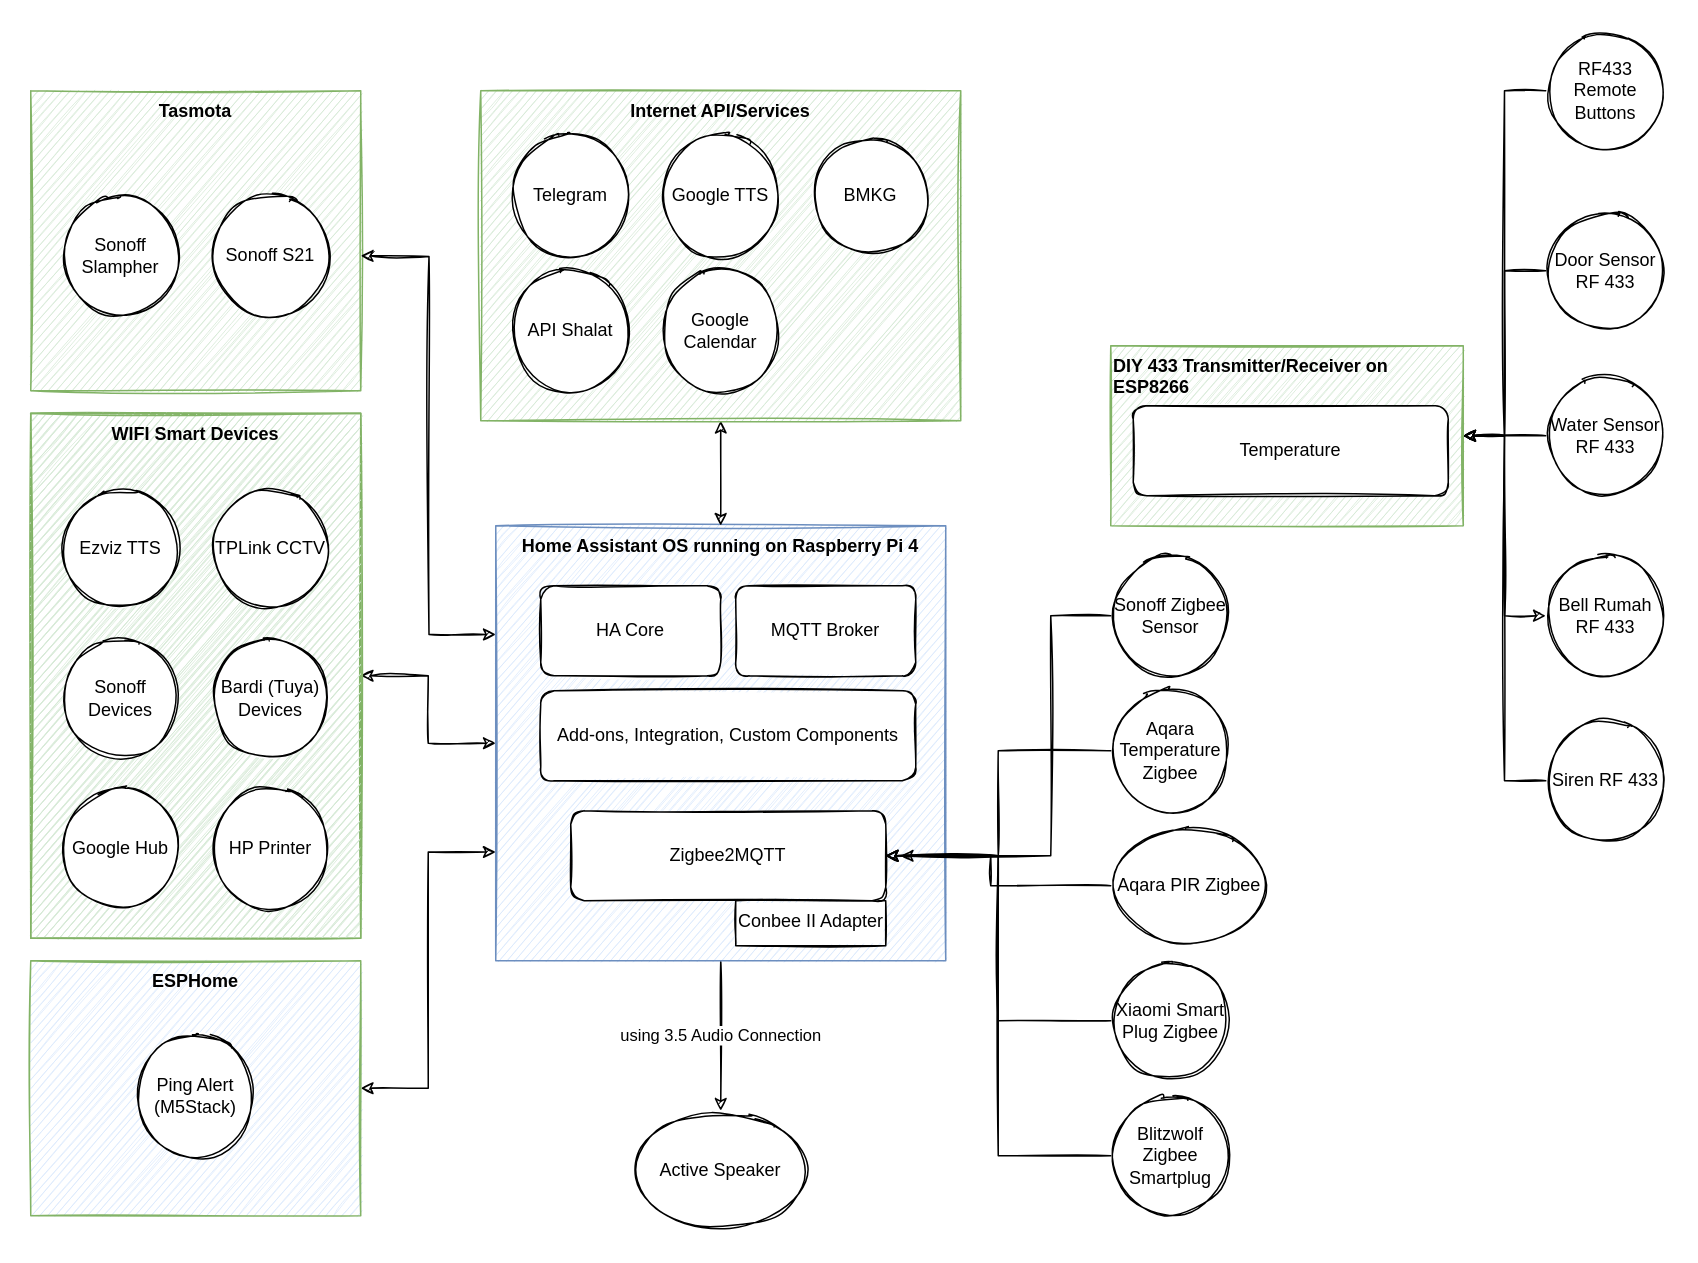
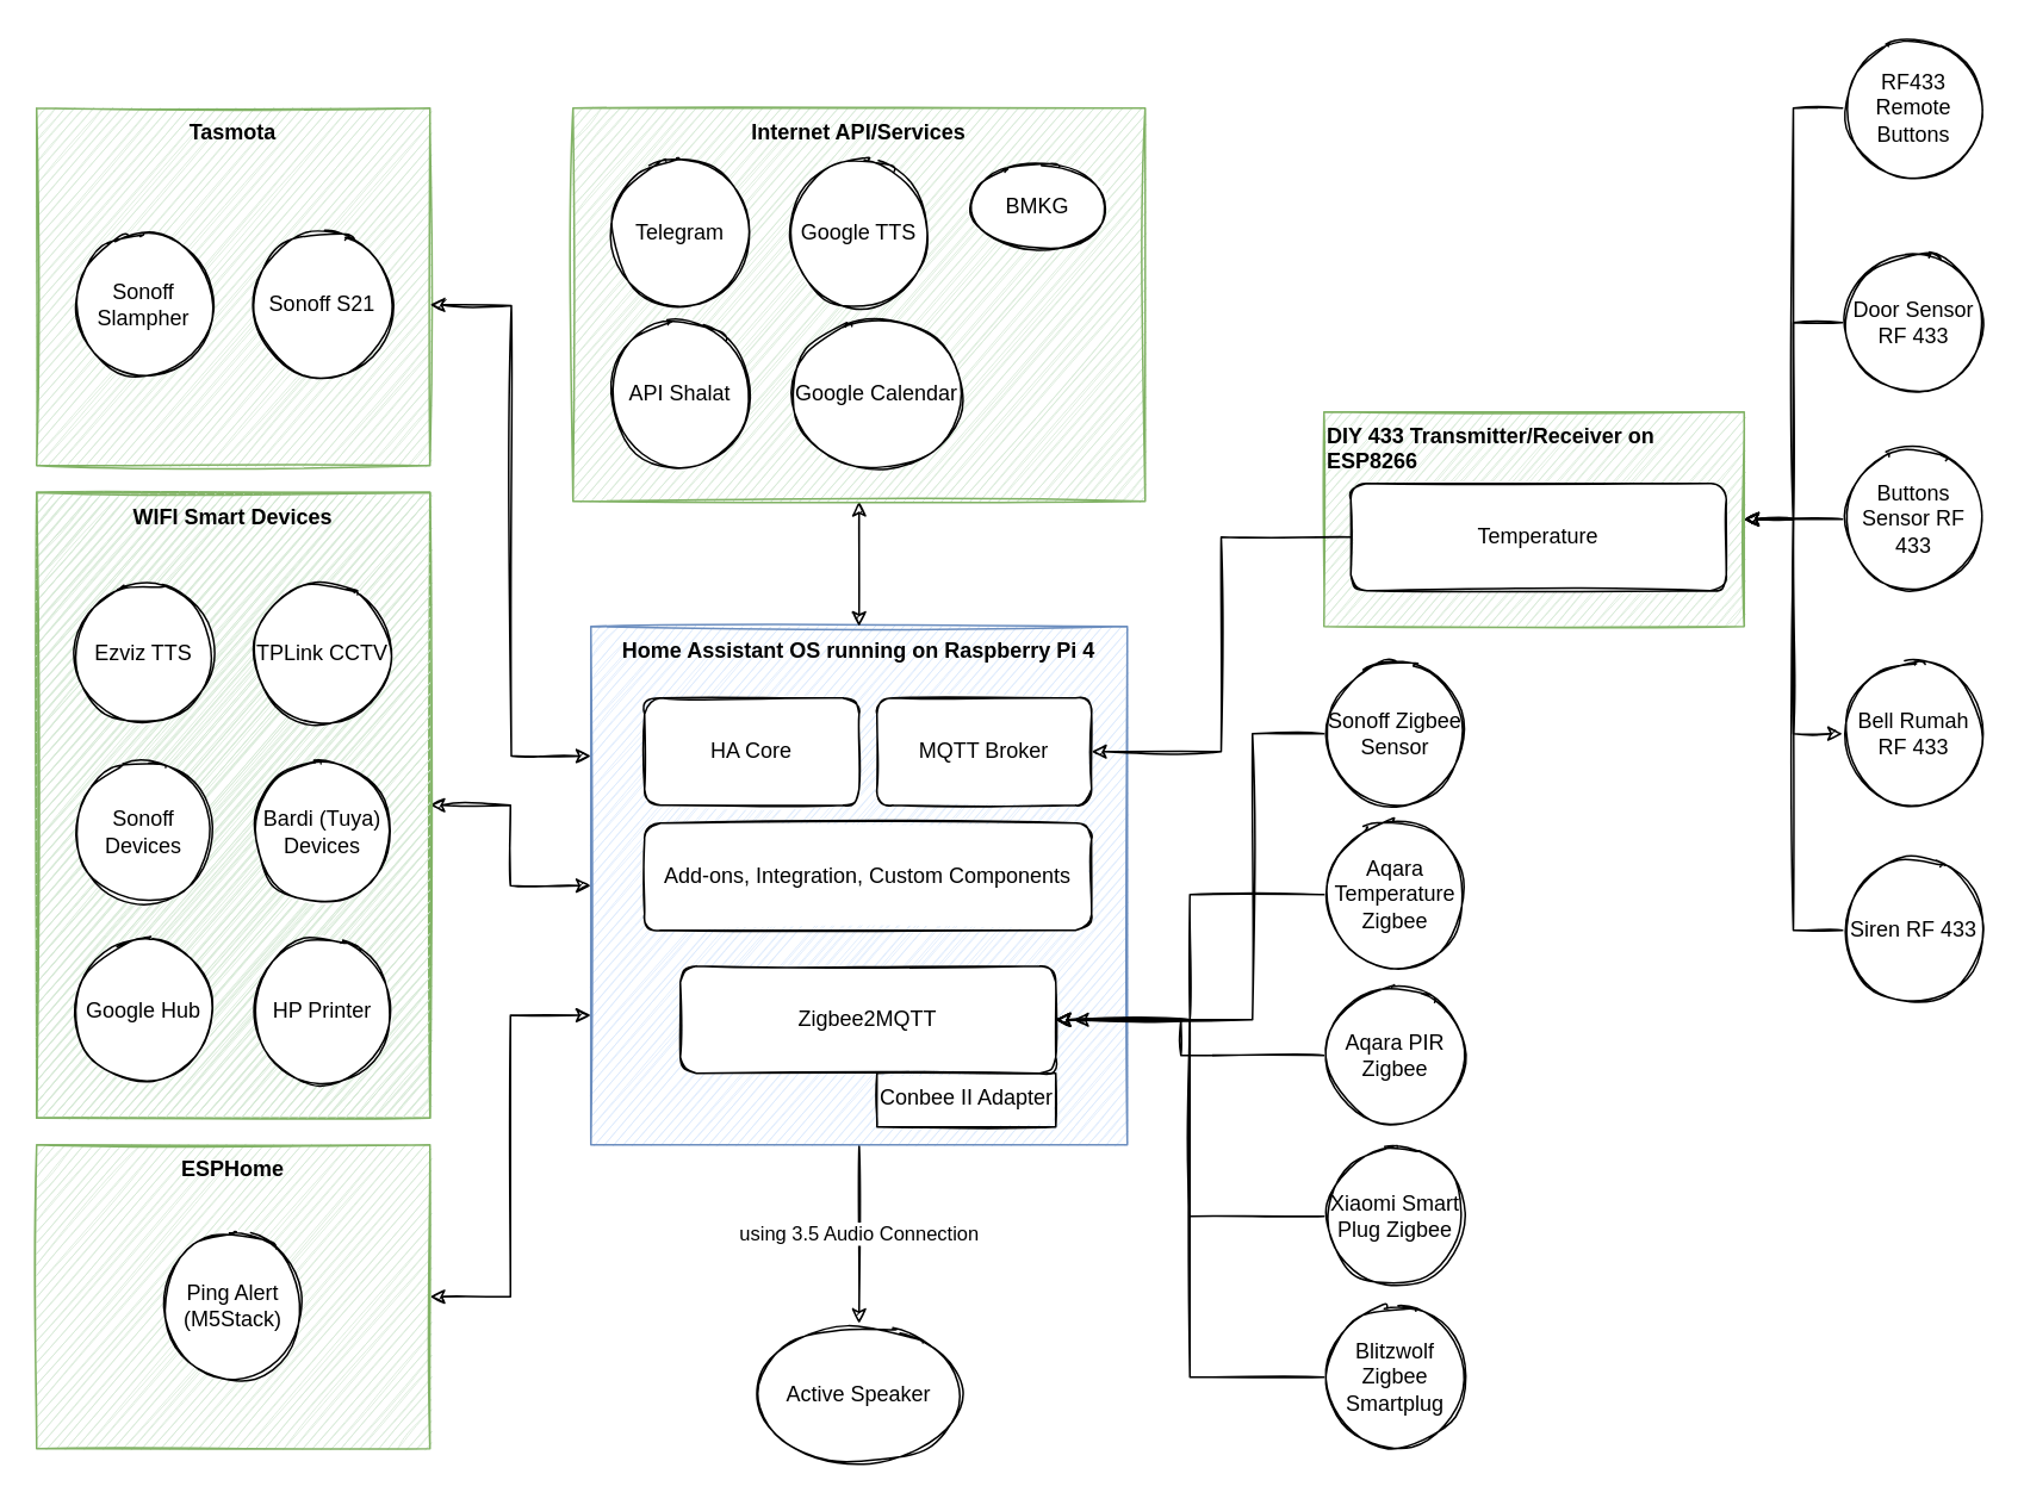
  <mxCell id="0" />
  <mxCell id="1" parent="0" />
  <mxCell id="2" style="edgeStyle=orthogonalEdgeStyle;rounded=0;orthogonalLoop=1;jettySize=auto;html=1;entryX=0;entryY=0.5;entryDx=0;entryDy=0;startArrow=classic;startFill=1;sketch=1;" parent="1" source="29" target="4" edge="1"><mxGeometry relative="1" as="geometry" /></mxCell>
  <mxCell id="3" value="using 3.5 Audio Connection" style="edgeStyle=orthogonalEdgeStyle;rounded=0;orthogonalLoop=1;jettySize=auto;html=1;entryX=0.5;entryY=0;entryDx=0;entryDy=0;sketch=1;" parent="1" source="4" target="11" edge="1"><mxGeometry relative="1" as="geometry" /></mxCell>
  <mxCell id="4" value="&lt;b&gt;Home Assistant OS running on Raspberry Pi 4&lt;/b&gt;" style="rounded=0;whiteSpace=wrap;html=1;align=center;labelPosition=center;verticalLabelPosition=middle;verticalAlign=top;sketch=1;fillColor=#dae8fc;strokeColor=#6c8ebf;" parent="1" vertex="1"><mxGeometry x="330" y="350" width="300" height="290" as="geometry" /></mxCell>
  <mxCell id="5" value="MQTT Broker" style="rounded=1;whiteSpace=wrap;html=1;sketch=1;" parent="1" vertex="1"><mxGeometry x="490" y="390" width="120" height="60" as="geometry" /></mxCell>
  <mxCell id="6" value="HA Core" style="rounded=1;whiteSpace=wrap;html=1;sketch=1;" parent="1" vertex="1"><mxGeometry x="360" y="390" width="120" height="60" as="geometry" /></mxCell>
  <mxCell id="7" value="Add-ons, Integration, Custom Components" style="rounded=1;whiteSpace=wrap;html=1;sketch=1;" parent="1" vertex="1"><mxGeometry x="360" y="460" width="250" height="60" as="geometry" /></mxCell>
  <mxCell id="8" value="&lt;b&gt;DIY 433 Transmitter/Receiver on ESP8266&lt;/b&gt;" style="rounded=0;whiteSpace=wrap;html=1;align=left;verticalAlign=top;sketch=1;fillColor=#d5e8d4;strokeColor=#82b366;" parent="1" vertex="1"><mxGeometry x="740" y="230" width="235" height="120" as="geometry" /></mxCell>
+ <mxCell id="9" style="edgeStyle=orthogonalEdgeStyle;rounded=0;orthogonalLoop=1;jettySize=auto;html=1;entryX=1;entryY=0.5;entryDx=0;entryDy=0;sketch=1;" parent="1" source="10" target="5" edge="1"><mxGeometry relative="1" as="geometry" /></mxCell>
  <mxCell id="10" value="Temperature" style="rounded=1;whiteSpace=wrap;html=1;sketch=1;" parent="1" vertex="1"><mxGeometry x="755" y="270" width="210" height="60" as="geometry" /></mxCell>
  <mxCell id="11" value="Active Speaker" style="ellipse;whiteSpace=wrap;html=1;align=center;sketch=1;" parent="1" vertex="1"><mxGeometry x="420" y="740" width="120" height="80" as="geometry" /></mxCell>
  <mxCell id="12" style="edgeStyle=orthogonalEdgeStyle;rounded=0;orthogonalLoop=1;jettySize=auto;html=1;entryX=1;entryY=0.5;entryDx=0;entryDy=0;sketch=1;" parent="1" source="13" target="8" edge="1"><mxGeometry relative="1" as="geometry" /></mxCell>
  <mxCell id="13" value="Door Sensor RF 433" style="ellipse;whiteSpace=wrap;html=1;aspect=fixed;align=center;sketch=1;" parent="1" vertex="1"><mxGeometry x="1030" width="80" height="80" as="geometry" y="140" /></mxCell>
  <mxCell id="14" style="edgeStyle=orthogonalEdgeStyle;rounded=0;orthogonalLoop=1;jettySize=auto;html=1;entryX=1;entryY=0.5;entryDx=0;entryDy=0;sketch=1;" parent="1" source="15" target="8" edge="1"><mxGeometry relative="1" as="geometry" /></mxCell>
- <mxCell id="15" value="Water Sensor RF 433" style="ellipse;whiteSpace=wrap;html=1;aspect=fixed;align=center;sketch=1;" parent="1" vertex="1"><mxGeometry x="1030" y="250" width="80" height="80" as="geometry" /></mxCell>
+ <mxCell id="15" value="Buttons Sensor RF 433" style="ellipse;whiteSpace=wrap;html=1;aspect=fixed;align=center;sketch=1;" parent="1" vertex="1"><mxGeometry x="1030" y="250" width="80" height="80" as="geometry" /></mxCell>
  <mxCell id="16" style="edgeStyle=orthogonalEdgeStyle;rounded=0;orthogonalLoop=1;jettySize=auto;html=1;entryX=1;entryY=0.5;entryDx=0;entryDy=0;startArrow=classic;startFill=1;sketch=1;" parent="1" source="17" target="8" edge="1"><mxGeometry relative="1" as="geometry" /></mxCell>
  <mxCell id="17" value="Bell Rumah RF 433" style="ellipse;whiteSpace=wrap;html=1;aspect=fixed;align=center;sketch=1;" parent="1" vertex="1"><mxGeometry x="1030" y="370" width="80" height="80" as="geometry" /></mxCell>
  <mxCell id="18" style="edgeStyle=orthogonalEdgeStyle;rounded=0;orthogonalLoop=1;jettySize=auto;html=1;entryX=1;entryY=0.5;entryDx=0;entryDy=0;sketch=1;" parent="1" source="19" target="8" edge="1"><mxGeometry relative="1" as="geometry" /></mxCell>
  <mxCell id="19" value="Siren RF 433" style="ellipse;whiteSpace=wrap;html=1;aspect=fixed;align=center;sketch=1;" parent="1" vertex="1"><mxGeometry x="1030" y="480" width="80" height="80" as="geometry" /></mxCell>
  <mxCell id="20" value="Conbee II Adapter" style="rounded=0;whiteSpace=wrap;html=1;align=left;verticalAlign=top;sketch=1;" parent="1" vertex="1"><mxGeometry x="490" y="600" width="100" height="30" as="geometry" /></mxCell>
  <mxCell id="21" value="Zigbee2MQTT" style="rounded=1;whiteSpace=wrap;html=1;sketch=1;" parent="1" vertex="1"><mxGeometry x="380" y="540" width="210" height="60" as="geometry" /></mxCell>
  <mxCell id="22" style="edgeStyle=orthogonalEdgeStyle;rounded=0;orthogonalLoop=1;jettySize=auto;html=1;entryX=1;entryY=0.5;entryDx=0;entryDy=0;sketch=1;" edge="1" parent="1" source="23" target="21"><mxGeometry relative="1" as="geometry" /></mxCell>
  <mxCell id="23" value="Aqara Temperature Zigbee" style="ellipse;whiteSpace=wrap;html=1;aspect=fixed;align=center;sketch=1;" parent="1" vertex="1"><mxGeometry x="740" y="460" width="80" height="80" as="geometry" /></mxCell>
  <mxCell id="24" style="edgeStyle=orthogonalEdgeStyle;rounded=0;orthogonalLoop=1;jettySize=auto;html=1;sketch=1;" edge="1" parent="1" source="25"><mxGeometry relative="1" as="geometry"><mxPoint x="600" y="570" as="targetPoint" /><Array as="points"><mxPoint x="660" y="590" /><mxPoint x="660" y="570" /></Array></mxGeometry></mxCell>
- <mxCell id="25" value="Aqara PIR Zigbee" style="ellipse;whiteSpace=wrap;html=1;aspect=fixed;align=center;sketch=1;" parent="1" vertex="1"><mxGeometry x="740" y="550" width="105" height="80" as="geometry" /></mxCell>
+ <mxCell id="25" value="Aqara PIR Zigbee" style="ellipse;whiteSpace=wrap;html=1;aspect=fixed;align=center;sketch=1;" parent="1" vertex="1"><mxGeometry x="740" y="550" width="80" height="80" as="geometry" /></mxCell>
  <mxCell id="26" style="edgeStyle=orthogonalEdgeStyle;rounded=0;orthogonalLoop=1;jettySize=auto;html=1;entryX=1;entryY=0.5;entryDx=0;entryDy=0;sketch=1;" edge="1" parent="1" source="27" target="21"><mxGeometry relative="1" as="geometry" /></mxCell>
  <mxCell id="27" value="Xiaomi Smart Plug Zigbee" style="ellipse;whiteSpace=wrap;html=1;aspect=fixed;align=center;sketch=1;" parent="1" vertex="1"><mxGeometry x="740" y="640" width="80" height="80" as="geometry" /></mxCell>
  <mxCell id="28" value="" style="group;sketch=1;strokeColor=#82b366;fillColor=#D5E8D4;" parent="1" vertex="1" connectable="0"><mxGeometry x="20" y="275" width="220" height="350" as="geometry" /></mxCell>
  <mxCell id="29" value="&lt;b&gt;WIFI Smart Devices&lt;/b&gt;" style="rounded=0;whiteSpace=wrap;html=1;align=center;verticalAlign=top;sketch=1;fillColor=#d5e8d4;strokeColor=#82b366;" parent="28" vertex="1"><mxGeometry width="220" height="350" as="geometry" /></mxCell>
  <mxCell id="30" value="Ezviz TTS" style="ellipse;whiteSpace=wrap;html=1;aspect=fixed;align=center;sketch=1;" parent="28" vertex="1"><mxGeometry x="20" y="50" width="80" height="80" as="geometry" /></mxCell>
  <mxCell id="31" value="TPLink CCTV" style="ellipse;whiteSpace=wrap;html=1;aspect=fixed;align=center;sketch=1;" parent="28" vertex="1"><mxGeometry x="120" y="50" width="80" height="80" as="geometry" /></mxCell>
  <mxCell id="32" value="Sonoff Devices" style="ellipse;whiteSpace=wrap;html=1;aspect=fixed;align=center;sketch=1;" parent="28" vertex="1"><mxGeometry x="20" y="150" width="80" height="80" as="geometry" /></mxCell>
  <mxCell id="33" value="Bardi (Tuya) Devices" style="ellipse;whiteSpace=wrap;html=1;aspect=fixed;align=center;sketch=1;" parent="28" vertex="1"><mxGeometry x="120" y="150" width="80" height="80" as="geometry" /></mxCell>
  <mxCell id="34" value="Google Hub" style="ellipse;whiteSpace=wrap;html=1;aspect=fixed;align=center;sketch=1;" parent="28" vertex="1"><mxGeometry x="20" y="250" width="80" height="80" as="geometry" /></mxCell>
  <mxCell id="35" value="HP Printer" style="ellipse;whiteSpace=wrap;html=1;aspect=fixed;align=center;sketch=1;" parent="28" vertex="1"><mxGeometry x="120" y="250" width="80" height="80" as="geometry" /></mxCell>
  <mxCell id="36" style="edgeStyle=orthogonalEdgeStyle;rounded=0;orthogonalLoop=1;jettySize=auto;html=1;entryX=0.5;entryY=0;entryDx=0;entryDy=0;startArrow=classic;startFill=1;sketch=1;" parent="1" source="37" target="4" edge="1"><mxGeometry relative="1" as="geometry" /></mxCell>
  <mxCell id="37" value="&lt;b&gt;Internet API/Services&lt;/b&gt;" style="rounded=0;whiteSpace=wrap;html=1;align=center;verticalAlign=top;sketch=1;fillColor=#d5e8d4;strokeColor=#82b366;" parent="1" vertex="1"><mxGeometry x="320" y="60" width="320" height="220" as="geometry" /></mxCell>
  <mxCell id="38" value="Telegram" style="ellipse;whiteSpace=wrap;html=1;aspect=fixed;align=center;sketch=1;" parent="1" vertex="1"><mxGeometry x="340" y="90" width="80" height="80" as="geometry" /></mxCell>
  <mxCell id="39" value="Google TTS" style="ellipse;whiteSpace=wrap;html=1;aspect=fixed;align=center;sketch=1;" parent="1" vertex="1"><mxGeometry x="440" y="90" width="80" height="80" as="geometry" /></mxCell>
- <mxCell id="40" value="Google Calendar" style="ellipse;whiteSpace=wrap;html=1;aspect=fixed;align=center;sketch=1;" parent="1" vertex="1"><mxGeometry x="440" y="180" width="80" height="80" as="geometry" /></mxCell>
+ <mxCell id="40" value="Google Calendar" style="ellipse;whiteSpace=wrap;html=1;aspect=fixed;align=center;sketch=1;" parent="1" vertex="1"><mxGeometry x="440" y="180" width="100" height="80" as="geometry" /></mxCell>
  <mxCell id="41" value="API Shalat" style="ellipse;whiteSpace=wrap;html=1;aspect=fixed;align=center;sketch=1;" parent="1" vertex="1"><mxGeometry x="340" y="180" width="80" height="80" as="geometry" /></mxCell>
- <mxCell id="42" value="BMKG" style="ellipse;whiteSpace=wrap;html=1;aspect=fixed;align=center;sketch=1;" parent="1" vertex="1"><mxGeometry x="540" y="90" width="80" height="80" as="geometry" /></mxCell>
+ <mxCell id="42" value="BMKG" style="ellipse;whiteSpace=wrap;html=1;aspect=fixed;align=center;sketch=1;" parent="1" vertex="1"><mxGeometry x="540" y="90" width="80" height="50" as="geometry" /></mxCell>
  <mxCell id="43" style="edgeStyle=orthogonalEdgeStyle;rounded=0;orthogonalLoop=1;jettySize=auto;html=1;entryX=1;entryY=0.5;entryDx=0;entryDy=0;startArrow=none;startFill=0;sketch=1;" parent="1" source="44" target="8" edge="1"><mxGeometry relative="1" as="geometry" /></mxCell>
  <mxCell id="44" value="RF433 Remote Buttons" style="ellipse;whiteSpace=wrap;html=1;aspect=fixed;align=center;sketch=1;" parent="1" vertex="1"><mxGeometry x="1030" y="20" width="80" height="80" as="geometry" /></mxCell>
  <mxCell id="45" style="edgeStyle=orthogonalEdgeStyle;rounded=0;orthogonalLoop=1;jettySize=auto;html=1;entryX=1;entryY=0.5;entryDx=0;entryDy=0;sketch=1;" edge="1" parent="1" source="46" target="21"><mxGeometry relative="1" as="geometry" /></mxCell>
  <mxCell id="46" value="Blitzwolf Zigbee Smartplug" style="ellipse;whiteSpace=wrap;html=1;aspect=fixed;align=center;sketch=1;" vertex="1" parent="1"><mxGeometry x="740" y="730" width="80" height="80" as="geometry" /></mxCell>
  <mxCell id="47" style="edgeStyle=orthogonalEdgeStyle;rounded=0;orthogonalLoop=1;jettySize=auto;html=1;entryX=1;entryY=0.5;entryDx=0;entryDy=0;sketch=1;" edge="1" parent="1" source="48" target="21"><mxGeometry relative="1" as="geometry"><Array as="points"><mxPoint x="700" y="410" /><mxPoint x="700" y="570" /></Array></mxGeometry></mxCell>
  <mxCell id="48" value="Sonoff Zigbee Sensor" style="ellipse;whiteSpace=wrap;html=1;aspect=fixed;align=center;sketch=1;" vertex="1" parent="1"><mxGeometry x="740" y="370" width="80" height="80" as="geometry" /></mxCell>
  <mxCell id="49" value="&lt;b&gt;Tasmota&lt;/b&gt;" style="rounded=0;whiteSpace=wrap;html=1;align=center;verticalAlign=top;sketch=1;fillColor=#d5e8d4;strokeColor=#82b366;" vertex="1" parent="1"><mxGeometry x="20" y="60" width="220" height="200" as="geometry" /></mxCell>
  <mxCell id="50" value="Sonoff Slampher" style="ellipse;whiteSpace=wrap;html=1;aspect=fixed;align=center;sketch=1;" vertex="1" parent="1"><mxGeometry x="40" y="130" width="80" height="80" as="geometry" /></mxCell>
  <mxCell id="51" style="edgeStyle=orthogonalEdgeStyle;rounded=0;sketch=1;orthogonalLoop=1;jettySize=auto;html=1;entryX=0;entryY=0.25;entryDx=0;entryDy=0;startArrow=classic;startFill=1;" edge="1" parent="1" target="4"><mxGeometry relative="1" as="geometry"><mxPoint x="240" y="170" as="sourcePoint" /></mxGeometry></mxCell>
  <mxCell id="52" value="Sonoff S21" style="ellipse;whiteSpace=wrap;html=1;aspect=fixed;align=center;sketch=1;" vertex="1" parent="1"><mxGeometry x="140" y="130" width="80" height="80" as="geometry" /></mxCell>
  <mxCell id="53" style="edgeStyle=orthogonalEdgeStyle;rounded=0;sketch=1;orthogonalLoop=1;jettySize=auto;html=1;entryX=0;entryY=0.75;entryDx=0;entryDy=0;startArrow=classic;startFill=1;" edge="1" parent="1" source="54" target="4"><mxGeometry relative="1" as="geometry" /></mxCell>
- <mxCell id="54" value="&lt;b&gt;ESPHome&lt;/b&gt;" style="rounded=0;whiteSpace=wrap;html=1;align=center;verticalAlign=top;sketch=1;fillColor=#dae8fc;strokeColor=#82b366;" vertex="1" parent="1"><mxGeometry x="20" y="640" width="220" height="170" as="geometry" /></mxCell>
+ <mxCell id="54" value="&lt;b&gt;ESPHome&lt;/b&gt;" style="rounded=0;whiteSpace=wrap;html=1;align=center;verticalAlign=top;sketch=1;fillColor=#d5e8d4;strokeColor=#82b366;" vertex="1" parent="1"><mxGeometry x="20" y="640" width="220" height="170" as="geometry" /></mxCell>
  <mxCell id="55" value="Ping Alert (M5Stack)" style="ellipse;whiteSpace=wrap;html=1;aspect=fixed;align=center;sketch=1;" vertex="1" parent="1"><mxGeometry x="90" y="690" width="80" height="80" as="geometry" /></mxCell>
